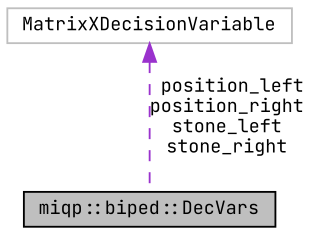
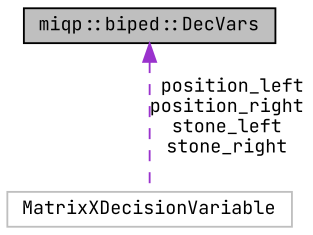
  digraph {
    fontname="JetBrains Mono"
    node [fontname="JetBrains Mono" fontsize=10 shape=record style=filled]
    n1 [color=black fillcolor=grey75 fontcolor=black height=0.2 label="miqp::biped::DecVars" width=0.4]
    n2 [color=grey75 fillcolor=white height=0.2 label=MatrixXDecisionVariable width=0.4]
-   n2 -> n1 [color=darkorchid3 dir=back fontname="JetBrains Mono" fontsize=10 label=" position_left\nposition_right\nstone_left\nstone_right" labelfontname=Helvetica labelfontsize=10 style=dashed]
+   n1 -> n2 [color=darkorchid3 dir=back fontname="JetBrains Mono" fontsize=10 label=" position_left\nposition_right\nstone_left\nstone_right" labelfontname=Helvetica labelfontsize=10 style=dashed]
  }
